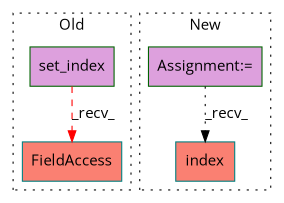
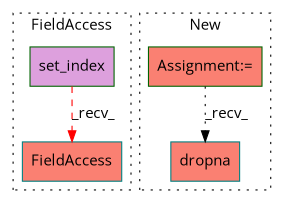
  digraph {
    fontname="Open Sans"
    node [a=32 color=darkgreen fillcolor=plum fontname="Open Sans" shape=box style=filled]
    edge [fontname="Open Sans"]
    n1 [l="10,1" label=set_index s="6949,6975"]
    n2 [a=22 color=teal fillcolor=salmon l=19 label=FieldAccess s=7450]
-   n3 [color=teal fillcolor=salmon l=8 label=index s=7637]
-   n4 [a=7 l=1 label="Assignment:=" s=7306]
+   n3 [color=teal fillcolor=salmon l=8 label=dropna s=7637]
+   n4 [a=7 fillcolor=salmon l=1 label="Assignment:=" s=7306]
    subgraph cluster_1 {
-     label=Old
+     label=FieldAccess
      style=dotted
      n1
      n2
    }
    subgraph cluster_2 {
      label=New
      style=dotted
      n3
      n4
    }
    n1 -> n2 [color=red label=_recv_ style=dashed]
    n4 -> n3 [color=black label=_recv_ style=dotted]
  }
